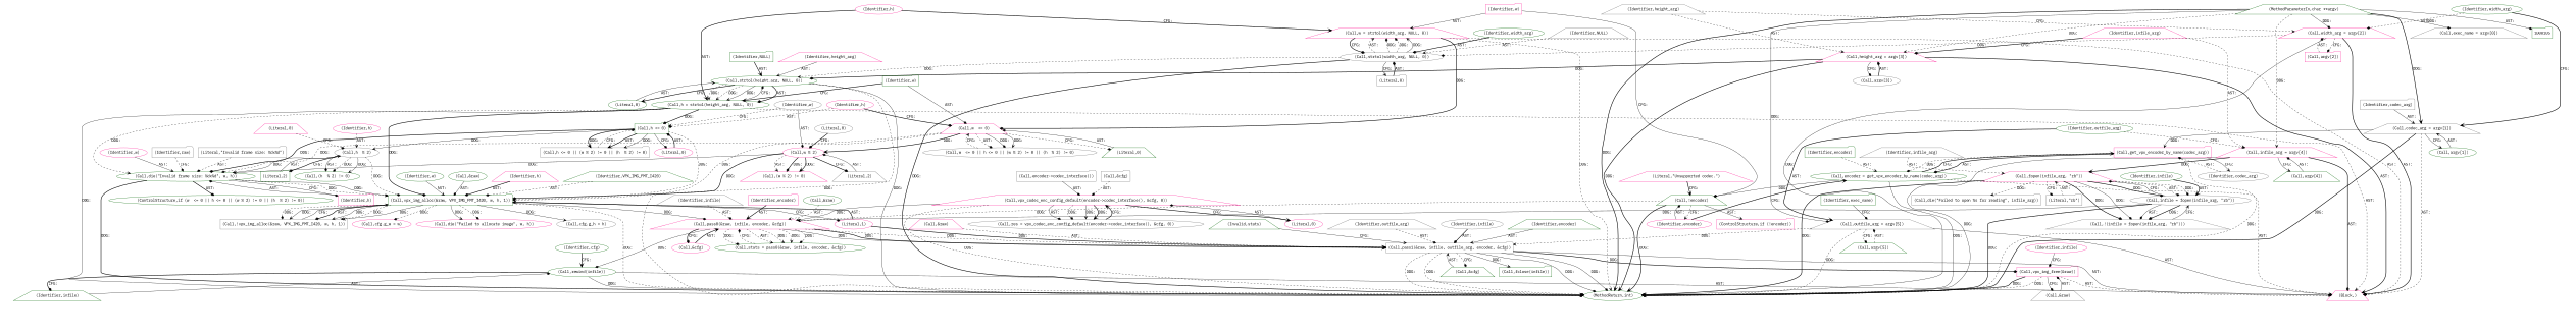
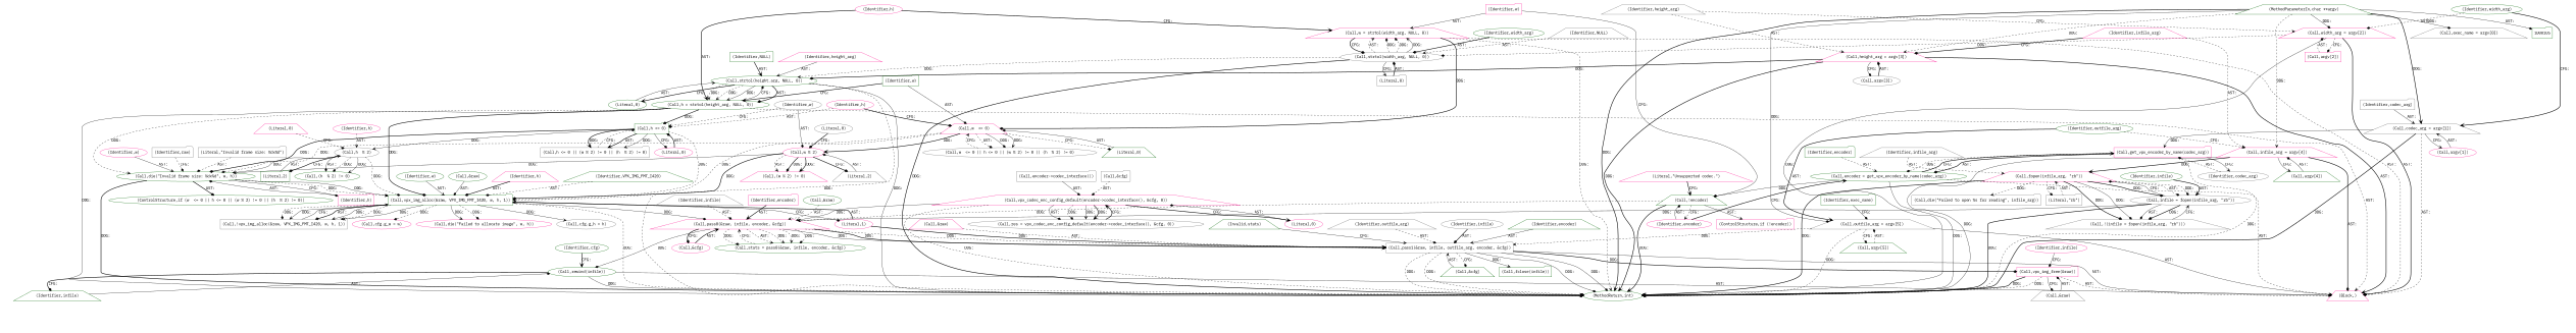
  digraph {
    fontname="IBM Plex Mono"
    node [color=darkgreen fontname="IBM Plex Mono" shape=ellipse]
    edge [arrowhead=diamond fontname="IBM Plex Mono" style=solid]
    n1 [color=deeppink label="(Call,vpx_img_free(&raw))" shape=folder]
    n2 [color=gray40 label="(Call,&raw)" shape=trapezium]
    n3 [color=deeppink label="(Block,)" shape=trapezium]
    n4 [label="(MethodReturn,int)"]
    n5 [color=gray40 label="(Call,pass1(&raw, infile, outfile_arg, encoder, &cfg))" shape=folder]
    n6 [label="(Call,&cfg)" shape=trapezium]
    n7 [label="(Call,fclose(infile))" shape=folder]
    n8 [color=deeppink label="(Call,pass0(&raw, infile, encoder, &cfg))" shape=trapezium]
    n9 [label="(Call,rewind(infile))"]
    n10 [label="(Call,stats = pass0(&raw, infile, encoder, &cfg))"]
    n11 [color=deeppink label="(Call,&cfg)"]
    n12 [label="(Identifier,infile)" shape=trapezium]
    n13 [label="(Call,vpx_img_alloc(&raw, VPX_IMG_FMT_I420, w, h, 1))" shape=folder]
    n14 [color=deeppink label="(Call,cfg.g_w = w)"]
    n15 [color=gray40 label="(Call,cfg.g_h = h)"]
    n16 [color=deeppink label="(Call,die(\"Failed to allocate image\", w, h))"]
    n17 [color=deeppink label="(Literal,1)"]
    n18 [color=gray40 label="(Call,!vpx_img_alloc(&raw, VPX_IMG_FMT_I420, w, h, 1))" shape=folder]
    n19 [color=deeppink label="(Call,w % 2)"]
    n20 [label="(Call,die(\"Invalid frame size: %dx%d\", w, h))"]
    n21 [color=gray40 label="(Literal,2)" shape=trapezium]
    n22 [color=deeppink label="(Call,(w % 2) != 0)" shape=trapezium]
    n23 [color=deeppink label="(Identifier,h)" shape=folder]
    n24 [label="(ControlStructure,if (w  <= 0 || h <= 0 || (w % 2) != 0 || (h  % 2) != 0))"]
    n25 [color=deeppink label="(Call,w  <= 0)" shape=trapezium]
    n26 [color=gray40 label="(Call,w  <= 0 || h <= 0 || (w % 2) != 0 || (h  % 2) != 0)"]
    n27 [label="(Literal,0)" shape=trapezium]
    n28 [color=deeppink label="(Call,w = strtol(width_arg, NULL, 0))" shape=trapezium]
    n29 [color=gray40 label="(Call,strtol(width_arg, NULL, 0))"]
    n30 [label="(Call,strtol(height_arg, NULL, 0))"]
    n31 [color=gray40 label="(Literal,0)" shape=folder]
    n32 [label="(Call,h = strtol(height_arg, NULL, 0))"]
    n33 [label="(Literal,0)"]
    n34 [color=deeppink label="(Call,width_arg = argv[2])" shape=trapezium]
    n35 [color=deeppink label="(Call,argv[2])" shape=folder]
    n36 [label="(MethodParameterIn,char **argv)" shape=trapezium]
    n37 [color=deeppink label="(Call,height_arg = argv[3])" shape=trapezium]
    n38 [color=deeppink label="(Call,infile_arg = argv[4])" shape=trapezium]
    n39 [color=gray40 label="(Call,codec_arg = argv[1])" shape=trapezium]
    n40 [color=gray40 label="(Call,outfile_arg = argv[5])" shape=trapezium]
    n41 [color=gray40 label="(Call,exec_name = argv[0])" shape=trapezium]
    1000105 [shape=folder]
    n43 [color=gray40 label="(Call,argv[3])"]
    n44 [color=deeppink label="(Call,fopen(infile_arg, \"rb\"))" shape=trapezium]
    n45 [label="(Call,argv[4])" shape=trapezium]
    n46 [color=deeppink label="(Call,get_vpx_encoder_by_name(codec_arg))" shape=folder]
-   n47 [label="(Call,argv[1])"]
+   n47 [color=deeppink label="(Call,argv[1])"]
    n48 [label="(Call,argv[5])" shape=trapezium]
    n49 [color=gray40 label="(Call,h  % 2)"]
    n50 [label="(Call,(h  % 2) != 0)"]
    n51 [label="(Literal,2)" shape=folder]
    n52 [label="(Call,h <= 0)" shape=folder]
    n53 [color=deeppink label="(Literal,0)"]
    n54 [color=gray40 label="(Call,h <= 0 || (w % 2) != 0 || (h  % 2) != 0)" shape=folder]
    n55 [color=gray40 label="(Call,infile = fopen(infile_arg, \"rb\"))"]
    n56 [color=gray40 label="(Call,!(infile = fopen(infile_arg, \"rb\")))" shape=trapezium]
    n57 [color=gray40 label="(Call,die(\"Failed to open %s for reading\", infile_arg))" shape=folder]
    n58 [color=gray40 label="(Literal,\"rb\")" shape=folder]
    n59 [label="(Call,!encoder)" shape=trapezium]
    n60 [color=deeppink label="(Identifier,encoder)"]
    n61 [color=deeppink label="(ControlStructure,if (!encoder))" shape=folder]
    n62 [label="(Call,encoder = get_vpx_encoder_by_name(codec_arg))"]
    n63 [color=gray40 label="(Identifier,codec_arg)"]
    n64 [color=deeppink label="(Call,vpx_codec_enc_config_default(encoder->codec_interface(), &cfg, 0))" shape=trapezium]
    n65 [color=deeppink label="(Literal,0)"]
    n66 [color=gray40 label="(Call,res = vpx_codec_enc_config_default(encoder->codec_interface(), &cfg, 0))"]
    n67 [color=gray40 label="(Identifier,infile)" shape=trapezium]
    n68 [color=deeppink label="(Identifier,h)" shape=trapezium]
    n69 [color=gray40 label="(Identifier,infile)"]
    n70 [color=deeppink label="(Identifier,height_arg)" shape=trapezium]
    n71 [color=gray40 label="(Identifier,infile_arg)" shape=trapezium]
    n72 [color=gray40 label="(Literal,\"Invalid frame size: %dx%d\")" shape=folder]
    n73 [label="(Identifier,w)"]
    n74 [label="(Call,&raw)"]
    n75 [color=deeppink label="(Identifier,w)"]
    n76 [color=deeppink label="(Identifier,w)" shape=folder]
    n77 [color=gray40 label="(Identifier,raw)" shape=folder]
    n78 [label="(Identifier,infile)"]
    n79 [color=gray40 label="(Call,encoder->codec_interface())" shape=folder]
    n80 [color=deeppink label="(Literal,\"Unsupported codec.\")" shape=trapezium]
    n81 [label="(Identifier,encoder)" shape=trapezium]
    n82 [color=gray40 label="(Call,&cfg)" shape=folder]
    n83 [color=gray40 label="(Identifier,height_arg)" shape=trapezium]
    n84 [color=deeppink label="(Identifier,h)"]
    n85 [color=deeppink label="(Call,&raw)" shape=trapezium]
    n86 [label="(Call,&raw)"]
    n87 [label="(Identifier,encoder)" shape=folder]
    n88 [label="(Identifier,w)" shape=folder]
    n89 [label="(Invalid,stats)" shape=trapezium]
    n90 [color=deeppink label="(Identifier,infile_arg)" shape=trapezium]
    n91 [label="(Identifier,outfile_arg)"]
    n92 [color=gray40 label="(Identifier,codec_arg)" shape=folder]
    n93 [label="(Identifier,cfg)"]
    n94 [label="(Identifier,exec_name)" shape=folder]
    n95 [color=deeppink label="(Literal,0)" shape=trapezium]
    n96 [color=deeppink label="(Identifier,infile)"]
    n97 [color=deeppink label="(Identifier,h)"]
    n98 [label="(Identifier,width_arg)"]
    n99 [color=deeppink label="(Identifier,h)"]
    n100 [label="(Identifier,width_arg)"]
    n101 [color=gray40 label="(Literal,0)"]
    n102 [color=gray40 label="(Identifier,outfile_arg)" shape=trapezium]
    n103 [label="(Identifier,NULL)" shape=folder]
    n104 [color=deeppink label="(Identifier,encoder)" shape=folder]
    n105 [color=gray40 label="(Identifier,w)"]
    n106 [label="(Identifier,VPX_IMG_FMT_I420)" shape=trapezium]
    n107 [color=gray40 label="(Identifier,NULL)" shape=trapezium]
    n1 -> n2 [label="CFG: "]
    n1 -> n3 [arrowhead=vee label="AST: " style=dashed]
    n1 -> n4 [arrowhead=vee label="DDG: " style=dashed]
    n1 -> n4 [label="DDG: " style=bold]
    n2 -> n1 [label="AST: "]
    n5 -> n1 [label="DDG: " style=bold]
    n5 -> n3 [label="AST: "]
    n5 -> n4 [label="DDG: " style=dashed]
    n5 -> n4 [label="DDG: " style=dashed]
    n5 -> n4 [label="DDG: "]
    n5 -> n4 [label="DDG: "]
    n5 -> n6 [label="CFG: " style=dashed]
    n5 -> n7 [arrowhead=vee label="DDG: "]
    n6 -> n5 [arrowhead=vee label="AST: "]
    n8 -> n5 [label="DDG: "]
    n8 -> n5 [arrowhead=vee label="DDG: " style=bold]
    n8 -> n5 [arrowhead=vee label="DDG: " style=dashed]
    n8 -> n9 [label="DDG: "]
    n8 -> n10 [arrowhead=vee label="AST: " style=dashed]
    n8 -> n10 [arrowhead=vee label="DDG: " style=dashed]
    n8 -> n10 [arrowhead=vee label="DDG: " style=dashed]
    n8 -> n10 [label="DDG: " style=dashed]
    n8 -> n10 [label="DDG: " style=dashed]
    n8 -> n11 [label="CFG: " style=bold]
    n9 -> n3 [label="AST: "]
    n9 -> n4 [label="DDG: "]
    n9 -> n12 [label="CFG: " style=bold]
-   n10 -> n8 [label="CFG: " style=dashed]
+   n10 -> n8 [arrowhead=vee label="CFG: " style=dashed]
    n11 -> n8 [arrowhead=vee label="AST: " style=bold]
    n12 -> n9 [label="AST: "]
    n13 -> n4 [arrowhead=vee label="DDG: " style=dashed]
    n13 -> n8 [label="DDG: "]
    n13 -> n14 [label="DDG: " style=dashed]
    n13 -> n15 [arrowhead=vee label="DDG: "]
    n13 -> n16 [label="DDG: " style=dashed]
    n13 -> n16 [arrowhead=vee label="DDG: "]
    n13 -> n17 [label="CFG: "]
    n13 -> n18 [label="AST: " style=bold]
    n13 -> n18 [arrowhead=vee label="DDG: "]
    n13 -> n18 [arrowhead=vee label="DDG: " style=dashed]
    n13 -> n18 [arrowhead=vee label="DDG: "]
    n13 -> n18 [label="DDG: " style=dashed]
    n13 -> n18 [arrowhead=vee label="DDG: "]
    n17 -> n5 [arrowhead=vee label="DDG: " style=bold]
    n17 -> n13 [arrowhead=vee label="AST: " style=bold]
    n18 -> n13 [arrowhead=vee label="CFG: "]
    n19 -> n13 [label="DDG: " style=bold]
    n19 -> n20 [arrowhead=vee label="DDG: "]
    n19 -> n21 [label="CFG: " style=bold]
    n19 -> n22 [arrowhead=vee label="AST: " style=dashed]
    n19 -> n22 [label="DDG: " style=bold]
    n19 -> n22 [arrowhead=vee label="DDG: " style=bold]
    n20 -> n4 [label="DDG: " style=bold]
    n20 -> n13 [label="DDG: "]
    n20 -> n13 [arrowhead=vee label="DDG: " style=dashed]
    n20 -> n23 [label="CFG: "]
    n20 -> n24 [label="AST: " style=bold]
    n21 -> n19 [label="AST: "]
    n23 -> n20 [label="AST: "]
    n25 -> n13 [arrowhead=vee label="DDG: " style=dashed]
    n25 -> n19 [arrowhead=vee label="DDG: " style=bold]
    n25 -> n20 [label="DDG: " style=dashed]
    n25 -> n26 [label="AST: " style=dashed]
    n25 -> n26 [label="DDG: "]
    n25 -> n26 [arrowhead=vee label="DDG: "]
    n25 -> n27 [label="CFG: " style=dashed]
    n26 -> n25 [arrowhead=vee label="CFG: " style=dashed]
    n27 -> n25 [label="AST: "]
    n28 -> n3 [label="AST: " style=dashed]
    n28 -> n4 [arrowhead=vee label="DDG: " style=dashed]
    n28 -> n25 [label="DDG: " style=bold]
    n28 -> n29 [label="CFG: " style=bold]
    n29 -> n4 [arrowhead=vee label="DDG: " style=bold]
    n29 -> n28 [arrowhead=vee label="AST: " style=dashed]
    n29 -> n28 [label="DDG: " style=dashed]
    n29 -> n28 [label="DDG: " style=dashed]
    n29 -> n28 [arrowhead=vee label="DDG: "]
    n29 -> n30 [arrowhead=vee label="DDG: " style=dashed]
    n29 -> n31 [arrowhead=vee label="CFG: "]
    n30 -> n4 [arrowhead=vee label="DDG: " style=dashed]
    n30 -> n4 [label="DDG: "]
    n30 -> n32 [label="AST: " style=bold]
    n30 -> n32 [arrowhead=vee label="DDG: " style=dashed]
    n30 -> n32 [arrowhead=vee label="DDG: " style=dashed]
    n30 -> n32 [arrowhead=vee label="DDG: "]
    n30 -> n33 [arrowhead=vee label="CFG: " style=bold]
    n31 -> n29 [label="AST: " style=bold]
    n32 -> n3 [arrowhead=vee label="AST: " style=dashed]
    n32 -> n4 [arrowhead=vee label="DDG: "]
    n32 -> n13 [label="DDG: " style=bold]
    n32 -> n20 [arrowhead=vee label="DDG: " style=dashed]
    n32 -> n30 [label="CFG: "]
    n32 -> n52 [label="DDG: " style=bold]
    n33 -> n30 [arrowhead=vee label="AST: "]
    n34 -> n3 [label="AST: " style=bold]
    n34 -> n4 [label="DDG: "]
    n34 -> n29 [label="DDG: " style=dashed]
    n34 -> n35 [label="CFG: " style=dashed]
    n35 -> n34 [label="AST: " style=dashed]
    n36 -> n4 [arrowhead=vee label="DDG: " style=bold]
    n36 -> n34 [label="DDG: "]
    n36 -> n37 [arrowhead=vee label="DDG: " style=dashed]
    n36 -> n38 [arrowhead=vee label="DDG: " style=dashed]
    n36 -> n39 [arrowhead=vee label="DDG: " style=bold]
    n36 -> n40 [label="DDG: "]
    n36 -> n41 [label="DDG: "]
    n36 -> 1000105 [label="AST: "]
    n37 -> n3 [arrowhead=vee label="AST: " style=bold]
    n37 -> n4 [arrowhead=vee label="DDG: " style=bold]
    n37 -> n30 [label="DDG: " style=bold]
    n37 -> n43 [label="CFG: "]
    n38 -> n3 [label="AST: " style=bold]
    n38 -> n4 [label="DDG: "]
    n38 -> n44 [arrowhead=vee label="DDG: " style=bold]
    n38 -> n45 [arrowhead=vee label="CFG: "]
    n39 -> n3 [label="AST: " style=dashed]
    n39 -> n4 [arrowhead=vee label="DDG: " style=bold]
    n39 -> n46 [arrowhead=vee label="DDG: "]
    n39 -> n47 [arrowhead=vee label="CFG: "]
    n40 -> n3 [arrowhead=vee label="AST: "]
    n40 -> n4 [arrowhead=vee label="DDG: " style=dashed]
    n40 -> n5 [arrowhead=vee label="DDG: " style=dashed]
    n40 -> n48 [label="CFG: " style=dashed]
    n43 -> n37 [label="AST: " style=bold]
    n44 -> n4 [arrowhead=vee label="DDG: " style=bold]
    n44 -> n55 [label="AST: " style=dashed]
    n44 -> n55 [label="DDG: " style=dashed]
    n44 -> n55 [label="DDG: " style=bold]
    n44 -> n56 [label="DDG: " style=bold]
    n44 -> n56 [label="DDG: "]
    n44 -> n57 [arrowhead=vee label="DDG: " style=dashed]
    n44 -> n58 [label="CFG: " style=dashed]
    n45 -> n38 [label="AST: "]
    n46 -> n4 [arrowhead=vee label="DDG: " style=dashed]
    n46 -> n62 [label="AST: " style=bold]
    n46 -> n62 [label="DDG: " style=dashed]
    n46 -> n63 [arrowhead=vee label="CFG: "]
    n47 -> n39 [arrowhead=vee label="AST: "]
    n48 -> n40 [label="AST: " style=dashed]
    n49 -> n13 [label="DDG: " style=dashed]
    n49 -> n20 [arrowhead=vee label="DDG: "]
    n49 -> n50 [label="AST: "]
    n49 -> n50 [label="DDG: " style=dashed]
    n49 -> n50 [arrowhead=vee label="DDG: "]
    n49 -> n51 [label="CFG: " style=bold]
    n51 -> n49 [arrowhead=vee label="AST: "]
    n52 -> n13 [arrowhead=vee label="DDG: " style=dashed]
    n52 -> n20 [label="DDG: " style=bold]
    n52 -> n49 [arrowhead=vee label="DDG: "]
    n52 -> n53 [label="CFG: "]
    n52 -> n54 [arrowhead=vee label="AST: " style=bold]
    n52 -> n54 [arrowhead=vee label="DDG: "]
    n52 -> n54 [arrowhead=vee label="DDG: " style=bold]
    n53 -> n52 [label="AST: " style=bold]
    n54 -> n52 [label="CFG: " style=dashed]
    n55 -> n4 [label="DDG: " style=bold]
    n55 -> n8 [arrowhead=vee label="DDG: "]
    n55 -> n44 [label="CFG: "]
    n55 -> n56 [label="AST: "]
    n55 -> n56 [label="DDG: " style=bold]
    n56 -> n55 [arrowhead=vee label="CFG: "]
    n58 -> n44 [arrowhead=vee label="AST: " style=dashed]
    n59 -> n4 [arrowhead=vee label="DDG: " style=bold]
    n59 -> n8 [arrowhead=vee label="DDG: " style=dashed]
    n59 -> n60 [arrowhead=vee label="CFG: " style=dashed]
    n59 -> n61 [arrowhead=vee label="AST: "]
    n60 -> n59 [label="AST: "]
    n60 -> n62 [arrowhead=vee label="CFG: " style=bold]
    n62 -> n3 [arrowhead=vee label="AST: " style=dashed]
    n62 -> n4 [label="DDG: "]
    n62 -> n46 [arrowhead=vee label="CFG: " style=bold]
    n62 -> n59 [label="DDG: "]
    n63 -> n46 [label="AST: " style=dashed]
    n64 -> n4 [arrowhead=vee label="DDG: " style=dashed]
    n64 -> n8 [arrowhead=vee label="DDG: "]
    n64 -> n65 [arrowhead=vee label="CFG: " style=bold]
    n64 -> n66 [label="AST: "]
    n64 -> n66 [label="DDG: " style=dashed]
    n64 -> n66 [arrowhead=vee label="DDG: "]
    n64 -> n66 [arrowhead=vee label="DDG: " style=bold]
    n65 -> n64 [label="AST: "]
    n66 -> n64 [arrowhead=vee label="CFG: " style=bold]
    n67 -> n8 [label="AST: " style=dashed]
    n68 -> n13 [label="AST: " style=bold]
    n69 -> n5 [label="AST: " style=bold]
    n70 -> n30 [arrowhead=vee label="AST: "]
    n71 -> n44 [arrowhead=vee label="AST: " style=dashed]
    n72 -> n20 [label="AST: " style=dashed]
    n73 -> n13 [arrowhead=vee label="AST: "]
    n74 -> n8 [arrowhead=vee label="AST: " style=dashed]
    n75 -> n20 [arrowhead=vee label="AST: "]
    n76 -> n28 [arrowhead=vee label="AST: "]
    n76 -> n59 [label="CFG: "]
    n77 -> n20 [label="CFG: " style=dashed]
    n78 -> n55 [arrowhead=vee label="AST: " style=bold]
    n79 -> n64 [label="AST: "]
    n80 -> n59 [arrowhead=vee label="CFG: " style=bold]
    n81 -> n5 [arrowhead=vee label="AST: "]
    n82 -> n64 [label="AST: " style=dashed]
    n83 -> n34 [arrowhead=vee label="CFG: " style=dashed]
    n83 -> n37 [arrowhead=vee label="AST: " style=dashed]
    n84 -> n49 [arrowhead=vee label="AST: " style=dashed]
    n85 -> n5 [label="AST: " style=dashed]
    n86 -> n13 [label="AST: "]
    n87 -> n62 [arrowhead=vee label="AST: " style=dashed]
    n88 -> n25 [label="AST: "]
    n88 -> n32 [arrowhead=vee label="CFG: " style=bold]
    n89 -> n5 [arrowhead=vee label="CFG: "]
    n90 -> n37 [label="CFG: " style=bold]
    n90 -> n38 [arrowhead=vee label="AST: " style=dashed]
    n91 -> n38 [arrowhead=vee label="CFG: " style=dashed]
    n91 -> n40 [arrowhead=vee label="AST: " style=bold]
    n92 -> n39 [arrowhead=vee label="AST: "]
    n93 -> n9 [arrowhead=vee label="CFG: " style=bold]
    n94 -> n40 [label="CFG: "]
    n95 -> n49 [label="CFG: " style=dashed]
    n96 -> n1 [label="CFG: "]
    n97 -> n25 [label="CFG: " style=bold]
    n97 -> n52 [label="AST: " style=dashed]
    n98 -> n29 [label="AST: " style=bold]
    n99 -> n28 [arrowhead=vee label="CFG: " style=bold]
    n99 -> n32 [arrowhead=vee label="AST: " style=bold]
    n100 -> n34 [label="AST: " style=dashed]
    n100 -> n39 [arrowhead=vee label="CFG: " style=bold]
    n101 -> n19 [label="CFG: " style=bold]
    n102 -> n5 [label="AST: " style=dashed]
    n103 -> n30 [arrowhead=vee label="AST: " style=bold]
    n104 -> n8 [arrowhead=vee label="AST: " style=bold]
    n105 -> n19 [label="AST: "]
    n105 -> n52 [arrowhead=vee label="CFG: " style=dashed]
    n106 -> n13 [label="AST: " style=dashed]
    n107 -> n29 [arrowhead=vee label="AST: " style=dashed]
  }
